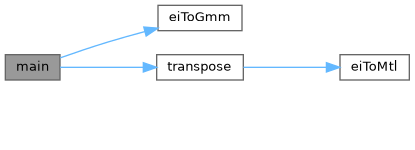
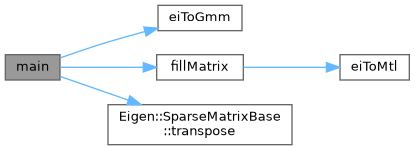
  digraph {
    rankdir=LR
    node [color=grey40 fillcolor=white fontname=Helvetica fontsize=10 shape=box style=filled]
    edge [color=steelblue1 fontname=Helvetica fontsize=10 labelfontname=Helvetica labelfontsize=10 style=solid]
    n1 [color=gray40 fillcolor=grey60 fontcolor=black height=0.2 label=main width=0.4]
    n2 [height=0.2 label=eiToGmm width=0.4]
-   n3 [height=0.2 label=transpose width=0.4]
+   n3 [height=0.2 label=fillMatrix width=0.4]
+   n4 [height=0.2 label="Eigen::SparseMatrixBase\l::transpose" width=0.4]
    n5 [height=0.2 label=eiToMtl width=0.4]
    n1 -> n2
    n1 -> n3
+   n1 -> n4
    n3 -> n5
  }
